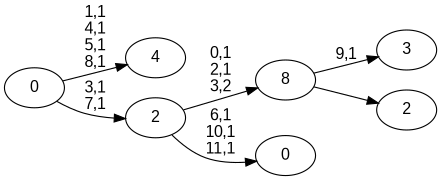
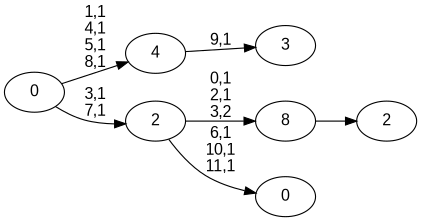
  digraph {
    fontname="Liberation Sans"
    rankdir=LR
    node [fontname="Liberation Sans"]
    edge [fontname="Liberation Sans"]
    n1 [label=4]
    n2 [label=3]
    n3 [label=2]
    8
    n5 [label=0]
    2
    0
-   8 -> n2 [label="9,1"]
+   n1 -> n2 [label="9,1"]
    8 -> n3
    2 -> 8 [label="0,1\n2,1\n3,2"]
    2 -> n5 [label="6,1\n10,1\n11,1"]
    0 -> n1 [label="1,1\n4,1\n5,1\n8,1"]
    0 -> 2 [label="3,1\n7,1"]
  }
